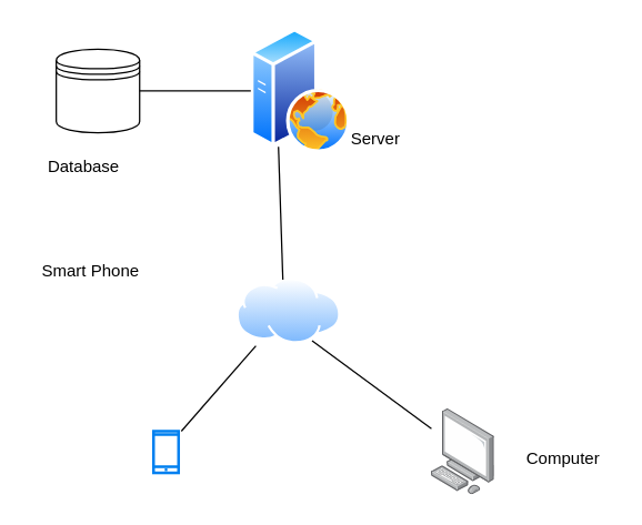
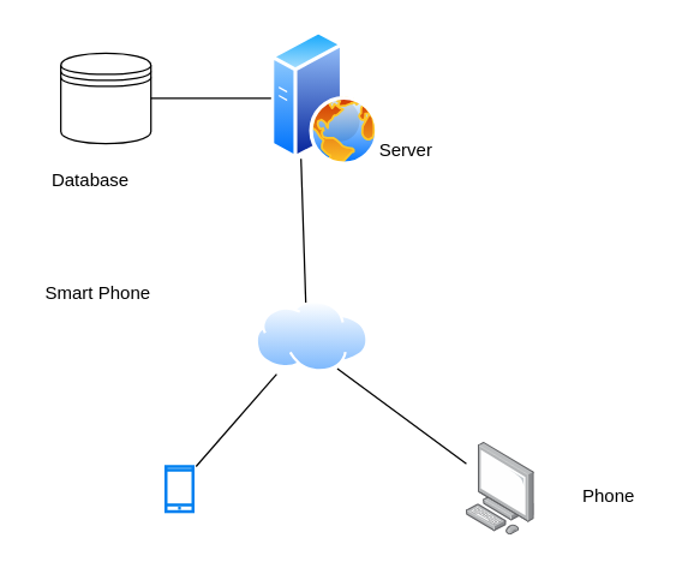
  <mxCell id="0" />
  <mxCell id="1" parent="0" />
  <mxCell id="2" value="" style="aspect=fixed;perimeter=ellipsePerimeter;html=1;align=center;shadow=0;dashed=0;spacingTop=3;image;image=img/lib/active_directory/web_server.svg;" vertex="1" parent="1"><mxGeometry x="180" y="20" width="72" height="90" as="geometry" /></mxCell>
  <mxCell id="3" value="" style="aspect=fixed;perimeter=ellipsePerimeter;html=1;align=center;shadow=0;dashed=0;spacingTop=3;image;image=img/lib/active_directory/internet_cloud.svg;" vertex="1" parent="1"><mxGeometry x="170" y="200" width="75" height="47.25" as="geometry" /></mxCell>
  <mxCell id="4" value="Server" style="text;html=1;strokeColor=none;fillColor=none;align=center;verticalAlign=middle;whiteSpace=wrap;rounded=0;" vertex="1" parent="1"><mxGeometry x="250" y="90" width="40" height="20" as="geometry" /></mxCell>
  <mxCell id="5" value="" style="endArrow=none;html=1;exitX=0.25;exitY=1;exitDx=0;exitDy=0;entryX=0.441;entryY=0.02;entryDx=0;entryDy=0;entryPerimeter=0;" edge="1" parent="1" source="2" target="3"><mxGeometry width="50" height="50" relative="1" as="geometry"><mxPoint x="210" y="230" as="sourcePoint" /><mxPoint x="216" y="160" as="targetPoint" /></mxGeometry></mxCell>
  <mxCell id="6" value="" style="html=1;verticalLabelPosition=bottom;align=center;labelBackgroundColor=#ffffff;verticalAlign=top;strokeWidth=2;strokeColor=#0080F0;shadow=0;dashed=0;shape=mxgraph.ios7.icons.smartphone;" vertex="1" parent="1"><mxGeometry x="110" y="310" width="18" height="30" as="geometry" /></mxCell>
  <mxCell id="7" value="" style="points=[];aspect=fixed;html=1;align=center;shadow=0;dashed=0;image;image=img/lib/allied_telesis/computer_and_terminals/Personal_Computer.svg;" vertex="1" parent="1"><mxGeometry x="310" y="294.1" width="45.6" height="61.8" as="geometry" /></mxCell>
  <mxCell id="8" value="" style="endArrow=none;html=1;entryX=0.182;entryY=1.026;entryDx=0;entryDy=0;entryPerimeter=0;" edge="1" parent="1" target="3"><mxGeometry width="50" height="50" relative="1" as="geometry"><mxPoint x="130" y="310" as="sourcePoint" /><mxPoint x="240" y="200" as="targetPoint" /></mxGeometry></mxCell>
  <mxCell id="9" value="" style="endArrow=none;html=1;exitX=0.75;exitY=1;exitDx=0;exitDy=0;" edge="1" parent="1" source="3" target="7"><mxGeometry width="50" height="50" relative="1" as="geometry"><mxPoint x="190" y="250" as="sourcePoint" /><mxPoint x="240" y="200" as="targetPoint" /></mxGeometry></mxCell>
  <mxCell id="10" value="" style="shape=datastore;whiteSpace=wrap;html=1;" vertex="1" parent="1"><mxGeometry x="40" y="35" width="60" height="60" as="geometry" /></mxCell>
  <mxCell id="11" value="" style="endArrow=none;html=1;entryX=1;entryY=0.5;entryDx=0;entryDy=0;" edge="1" parent="1" source="2" target="10"><mxGeometry width="50" height="50" relative="1" as="geometry"><mxPoint x="260" y="300" as="sourcePoint" /><mxPoint x="310" y="250" as="targetPoint" /></mxGeometry></mxCell>
  <mxCell id="12" value="Database" style="text;html=1;strokeColor=none;fillColor=none;align=center;verticalAlign=middle;whiteSpace=wrap;rounded=0;" vertex="1" parent="1"><mxGeometry x="30" y="110" width="60" height="20" as="geometry" /></mxCell>
- <mxCell id="13" value="Computer" style="text;html=1;strokeColor=none;fillColor=none;align=center;verticalAlign=middle;whiteSpace=wrap;rounded=0;" vertex="1" parent="1"><mxGeometry x="370" y="320" width="70" height="20" as="geometry" /></mxCell>
+ <mxCell id="13" value="Phone" style="text;html=1;strokeColor=none;fillColor=none;align=center;verticalAlign=middle;whiteSpace=wrap;rounded=0;" vertex="1" parent="1"><mxGeometry x="370" y="320" width="70" height="20" as="geometry" /></mxCell>
  <mxCell id="14" value="Smart Phone" style="text;html=1;strokeColor=none;fillColor=none;align=center;verticalAlign=middle;whiteSpace=wrap;rounded=0;" vertex="1" parent="1"><mxGeometry x="20" y="185" width="90" height="20" as="geometry" /></mxCell>
